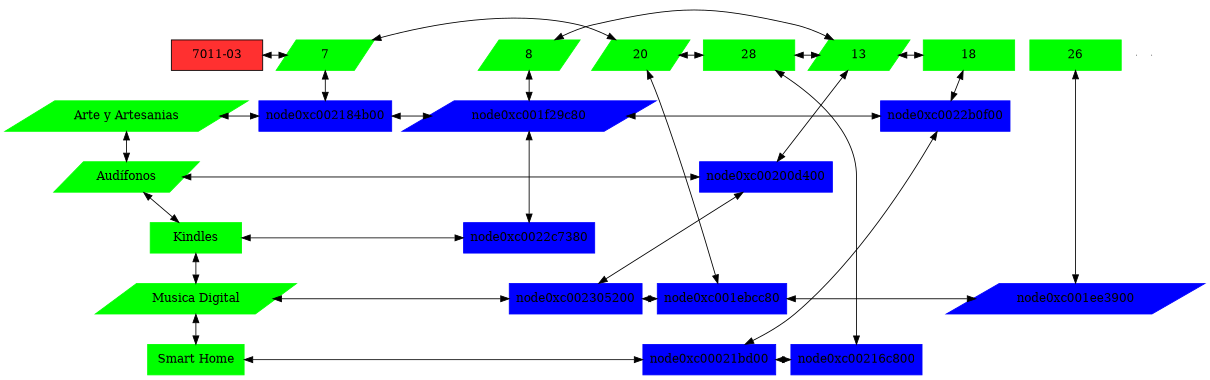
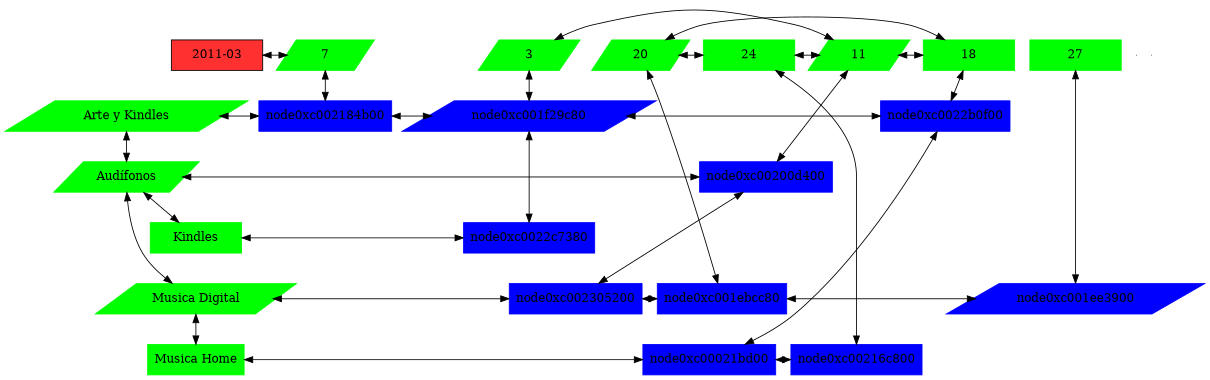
  digraph {
    node [group=1 shape=box style=filled color=green]
    edge [dir=both]
-   n1 [fillcolor=firebrick1 label="7011-03" width=1.5 color=""]
+   n1 [fillcolor=firebrick1 label="2011-03" width=1.5 color=""]
    n2 [group=7 label=7 shape=parallelogram width=1.5]
-   n3 [group=8 label=8 shape=parallelogram width=1.5]
-   n4 [group=13 label=13 shape=parallelogram width=1.5]
+   n3 [group=8 label=3 shape=parallelogram width=1.5]
+   n4 [group=13 label=11 shape=parallelogram width=1.5]
    n5 [group=18 label=18 width=1.5]
    n6 [group=20 label=20 shape=parallelogram width=1.5]
-   n7 [group=24 label=28 width=1.5]
-   n8 [group=27 label=26 width=1.5]
-   n9 [label="Arte y Artesanias" shape=parallelogram width=1.5]
+   n7 [group=24 label=24 width=1.5]
+   n8 [group=27 label=27 width=1.5]
+   n9 [label="Arte y Kindles" shape=parallelogram width=1.5]
    node0xc002184b00 [color=blue group=7 width=0.5]
    node0xc001f29c80 [color=blue group=8 shape=parallelogram width=0.5]
    node0xc0022b0f00 [color=blue group=18 width=0.5]
    n13 [label="Audífonos" shape=parallelogram width=1.5]
    node0xc00200d400 [color=blue group=13 width=0.5]
    n15 [label=Kindles width=1.5]
    node0xc0022c7380 [color=blue group=8 width=0.5]
    n17 [label="Musica Digital" shape=parallelogram width=1.5]
    node0xc002305200 [color=blue group=13 width=0.5]
    node0xc001ebcc80 [color=blue group=20 width=0.5]
    node0xc001ee3900 [color=blue group=27 shape=parallelogram width=0.5]
-   n21 [label="Smart Home" width=1.5]
+   n21 [label="Musica Home" width=1.5]
    node0xc00021bd00 [color=blue group=18 width=0.5]
    node0xc00216c800 [color=blue group=24 width=0.5]
    e0 [shape=point width=0 group="" style="" color=""]
    e1 [shape=point width=0 group="" style="" color=""]
    subgraph sub_1 {
      rank=same
      n1
      n2
    }
    subgraph sub_2 {
      rank=same
      n2
      n3
    }
    subgraph sub_3 {
      rank=same
      n3
      n4
    }
    subgraph sub_4 {
      rank=same
      n4
      n5
    }
    subgraph sub_5 {
      rank=same
      n5
      n6
    }
    subgraph sub_6 {
      rank=same
      n6
      n7
    }
    subgraph sub_7 {
      rank=same
      n7
      n8
    }
    subgraph sub_8 {
      rank=same
      n9
      node0xc002184b00
    }
    subgraph sub_9 {
      rank=same
      node0xc002184b00
      node0xc001f29c80
    }
    subgraph sub_10 {
      rank=same
      node0xc001f29c80
      node0xc0022b0f00
    }
    subgraph sub_11 {
      rank=same
      n13
      node0xc00200d400
    }
    subgraph sub_12 {
      rank=same
      n15
      node0xc0022c7380
    }
    subgraph sub_13 {
      rank=same
      n17
      node0xc002305200
    }
    subgraph sub_14 {
      rank=same
      node0xc002305200
      node0xc001ebcc80
    }
    subgraph sub_15 {
      rank=same
      node0xc001ebcc80
      node0xc001ee3900
    }
    subgraph sub_16 {
      rank=same
      n21
      node0xc00021bd00
    }
    subgraph sub_17 {
      rank=same
      node0xc00021bd00
      node0xc00216c800
    }
    n1 -> n2
    n2 -> node0xc002184b00
    n3 -> n4
    n3 -> node0xc001f29c80
    n4 -> n5
    n4 -> node0xc00200d400
-   n2 -> n6
+   n5 -> n6
    n5 -> node0xc0022b0f00
    n6 -> n7
    n6 -> node0xc001ebcc80
    n7 -> n4
    n7 -> node0xc00216c800
    n8 -> node0xc001ee3900
    n9 -> node0xc002184b00
    n9 -> n13
    node0xc002184b00 -> node0xc001f29c80
    node0xc001f29c80 -> node0xc0022b0f00
    node0xc001f29c80 -> node0xc0022c7380
    node0xc0022b0f00 -> node0xc00021bd00
    n13 -> node0xc00200d400
    n13 -> n15
    node0xc00200d400 -> node0xc002305200
    n15 -> node0xc0022c7380
-   n15 -> n17
+   n13 -> n17
    n17 -> node0xc002305200
    n17 -> n21
    node0xc002305200 -> node0xc001ebcc80
    node0xc001ebcc80 -> node0xc001ee3900
    n21 -> node0xc00021bd00
    node0xc00021bd00 -> node0xc00216c800
  }
